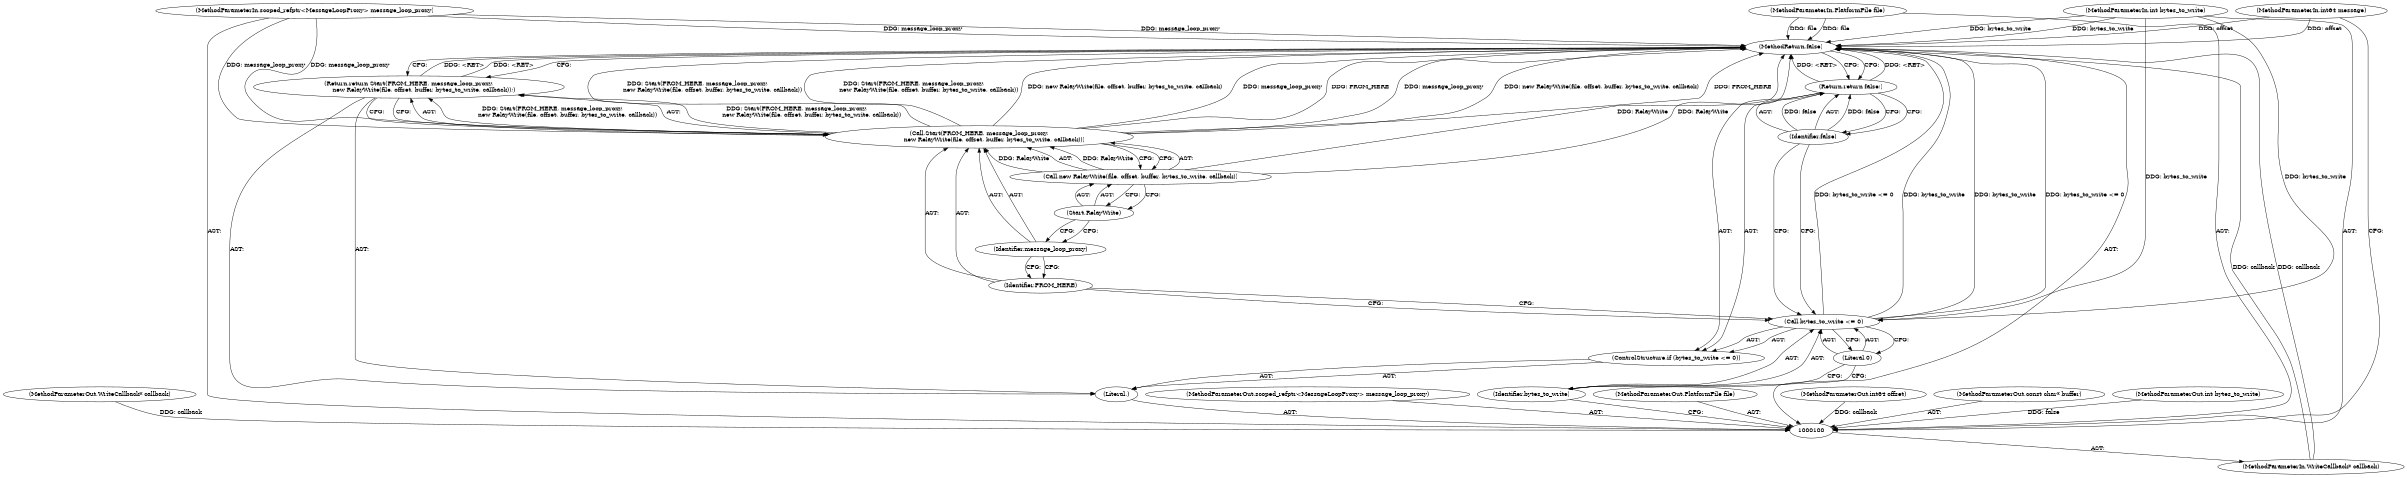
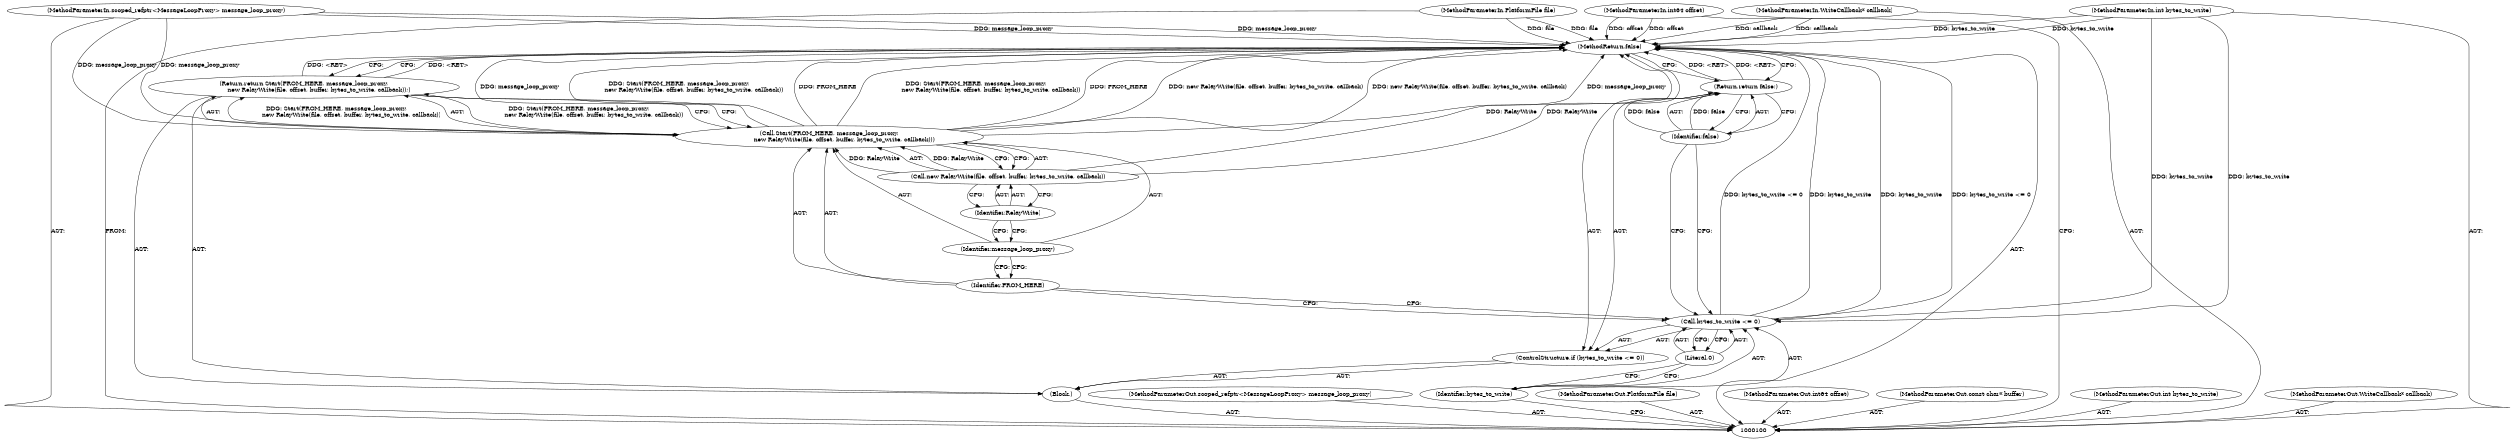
  digraph {
    n1 [label="(MethodReturn,false)"]
    n2 [label="(Return,return Start(FROM_HERE, message_loop_proxy,\n                new RelayWrite(file, offset, buffer, bytes_to_write, callback));)"]
    n3 [label="(Return,return false;)"]
    1000100
    n5 [label="(Call,Start(FROM_HERE, message_loop_proxy,\n                new RelayWrite(file, offset, buffer, bytes_to_write, callback)))"]
-   n6 [label="(Literal,)"]
+   n6 [label="(Block,)"]
    n7 [label="(ControlStructure,if (bytes_to_write <= 0))"]
    n8 [label="(Identifier,false)"]
    n9 [label="(Call,new RelayWrite(file, offset, buffer, bytes_to_write, callback))"]
-   n10 [label="(Start,RelayWrite)"]
+   n10 [label="(Identifier,RelayWrite)"]
    n11 [label="(Identifier,FROM_HERE)"]
    n12 [label="(Call,bytes_to_write <= 0)"]
    n13 [label="(Literal,0)"]
    n14 [label="(Identifier,message_loop_proxy)"]
    n15 [label="(MethodParameterIn,scoped_refptr<MessageLoopProxy> message_loop_proxy)"]
    n16 [label="(MethodParameterOut,scoped_refptr<MessageLoopProxy> message_loop_proxy)"]
    n17 [label="(MethodParameterIn,PlatformFile file)"]
    n18 [label="(MethodParameterOut,PlatformFile file)"]
-   n19 [label="(MethodParameterIn,int64 message)"]
+   n19 [label="(MethodParameterIn,int64 offset)"]
    n20 [label="(MethodParameterOut,int64 offset)"]
    n21 [label="(MethodParameterOut,const char* buffer)"]
    n22 [label="(MethodParameterIn,int bytes_to_write)"]
    n23 [label="(MethodParameterOut,int bytes_to_write)"]
    n24 [label="(MethodParameterIn,WriteCallback* callback)"]
    n25 [label="(MethodParameterOut,WriteCallback* callback)"]
    n26 [label="(Identifier,bytes_to_write)"]
    n1 -> n2 [label="CFG: "]
    n1 -> n2 [label="CFG: "]
    n1 -> n3 [label="CFG: "]
    n1 -> n3 [label="CFG: "]
    n1 -> 1000100 [label="AST: "]
    n2 -> n1 [label="DDG: <RET>"]
    n2 -> n1 [label="DDG: <RET>"]
    n2 -> n5 [label="CFG: "]
    n2 -> n5 [label="CFG: "]
    n2 -> n6 [label="AST: "]
    n2 -> n6 [label="AST: "]
    n3 -> n1 [label="DDG: <RET>"]
    n3 -> n1 [label="DDG: <RET>"]
    n3 -> n7 [label="AST: "]
    n3 -> n7 [label="AST: "]
    n3 -> n8 [label="CFG: "]
    n3 -> n8 [label="CFG: "]
    n5 -> n1 [label="DDG: message_loop_proxy"]
    n5 -> n1 [label="DDG: Start(FROM_HERE, message_loop_proxy,\n                new RelayWrite(file, offset, buffer, bytes_to_write, callback))"]
    n5 -> n1 [label="DDG: new RelayWrite(file, offset, buffer, bytes_to_write, callback)"]
    n5 -> n1 [label="DDG: FROM_HERE"]
    n5 -> n1 [label="DDG: message_loop_proxy"]
    n5 -> n1 [label="DDG: Start(FROM_HERE, message_loop_proxy,\n                new RelayWrite(file, offset, buffer, bytes_to_write, callback))"]
    n5 -> n1 [label="DDG: new RelayWrite(file, offset, buffer, bytes_to_write, callback)"]
    n5 -> n1 [label="DDG: FROM_HERE"]
    n5 -> n2 [label="AST: "]
    n5 -> n2 [label="DDG: Start(FROM_HERE, message_loop_proxy,\n                new RelayWrite(file, offset, buffer, bytes_to_write, callback))"]
    n5 -> n2 [label="AST: "]
    n5 -> n2 [label="DDG: Start(FROM_HERE, message_loop_proxy,\n                new RelayWrite(file, offset, buffer, bytes_to_write, callback))"]
    n5 -> n9 [label="CFG: "]
    n5 -> n9 [label="CFG: "]
    n6 -> 1000100 [label="AST: "]
    n7 -> n6 [label="AST: "]
    n7 -> n6 [label="AST: "]
    n8 -> n3 [label="AST: "]
    n8 -> n3 [label="DDG: false"]
    n8 -> n3 [label="AST: "]
    n8 -> n3 [label="DDG: false"]
    n8 -> n12 [label="CFG: "]
    n8 -> n12 [label="CFG: "]
    n9 -> n1 [label="DDG: RelayWrite"]
    n9 -> n1 [label="DDG: RelayWrite"]
    n9 -> n5 [label="AST: "]
    n9 -> n5 [label="DDG: RelayWrite"]
    n9 -> n5 [label="AST: "]
    n9 -> n5 [label="DDG: RelayWrite"]
    n9 -> n10 [label="CFG: "]
    n9 -> n10 [label="CFG: "]
    n10 -> n9 [label="AST: "]
    n10 -> n9 [label="AST: "]
    n10 -> n14 [label="CFG: "]
    n10 -> n14 [label="CFG: "]
    n11 -> n5 [label="AST: "]
    n11 -> n5 [label="AST: "]
    n11 -> n12 [label="CFG: "]
    n11 -> n12 [label="CFG: "]
    n12 -> n1 [label="DDG: bytes_to_write"]
    n12 -> n1 [label="DDG: bytes_to_write <= 0"]
    n12 -> n1 [label="DDG: bytes_to_write"]
    n12 -> n1 [label="DDG: bytes_to_write <= 0"]
    n12 -> n7 [label="AST: "]
    n12 -> n7 [label="AST: "]
    n12 -> n13 [label="CFG: "]
    n12 -> n13 [label="CFG: "]
    n13 -> n12 [label="AST: "]
    n13 -> n12 [label="AST: "]
    n13 -> n26 [label="CFG: "]
    n13 -> n26 [label="CFG: "]
    n14 -> n5 [label="AST: "]
    n14 -> n5 [label="AST: "]
    n14 -> n11 [label="CFG: "]
    n14 -> n11 [label="CFG: "]
    n15 -> n1 [label="DDG: message_loop_proxy"]
    n15 -> n1 [label="DDG: message_loop_proxy"]
    n15 -> 1000100 [label="AST: "]
    n15 -> n5 [label="DDG: message_loop_proxy"]
    n15 -> n5 [label="DDG: message_loop_proxy"]
    n16 -> 1000100 [label="AST: "]
    n17 -> n1 [label="DDG: file"]
    n17 -> n1 [label="DDG: file"]
-   n17 -> 1000100 [label="AST: "]
+   n17 -> 1000100 [label="FROM: "]
    n18 -> 1000100 [label="AST: "]
    n19 -> n1 [label="DDG: offset"]
    n19 -> n1 [label="DDG: offset"]
    n19 -> 1000100 [label="CFG: "]
-   n20 -> 1000100 [label="DDG: callback"]
+   n20 -> 1000100 [label="AST: "]
    n21 -> 1000100 [label="AST: "]
    n22 -> n1 [label="DDG: bytes_to_write"]
    n22 -> n1 [label="DDG: bytes_to_write"]
    n22 -> 1000100 [label="AST: "]
    n22 -> n12 [label="DDG: bytes_to_write"]
    n22 -> n12 [label="DDG: bytes_to_write"]
-   n23 -> 1000100 [label="DDG: false"]
+   n23 -> 1000100 [label="AST: "]
    n24 -> n1 [label="DDG: callback"]
    n24 -> n1 [label="DDG: callback"]
-   1000100 -> n24 [label="AST: "]
-   n25 -> 1000100 [label="DDG: callback"]
+   n24 -> 1000100 [label="AST: "]
+   n25 -> 1000100 [label="AST: "]
    n26 -> 1000100 [label="CFG: "]
    n26 -> n12 [label="AST: "]
    n26 -> n12 [label="AST: "]
  }
